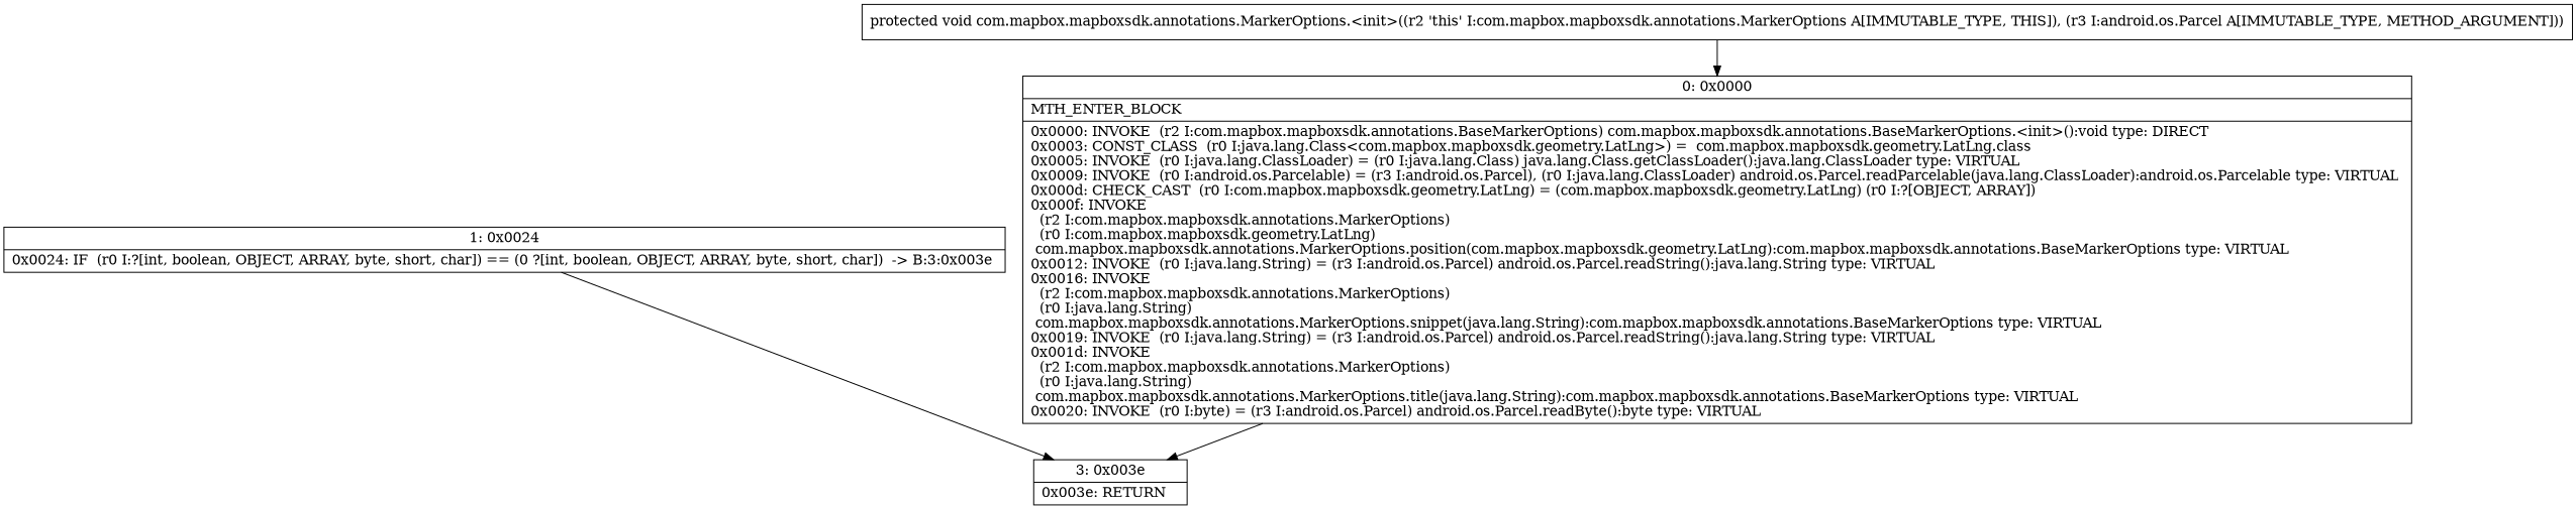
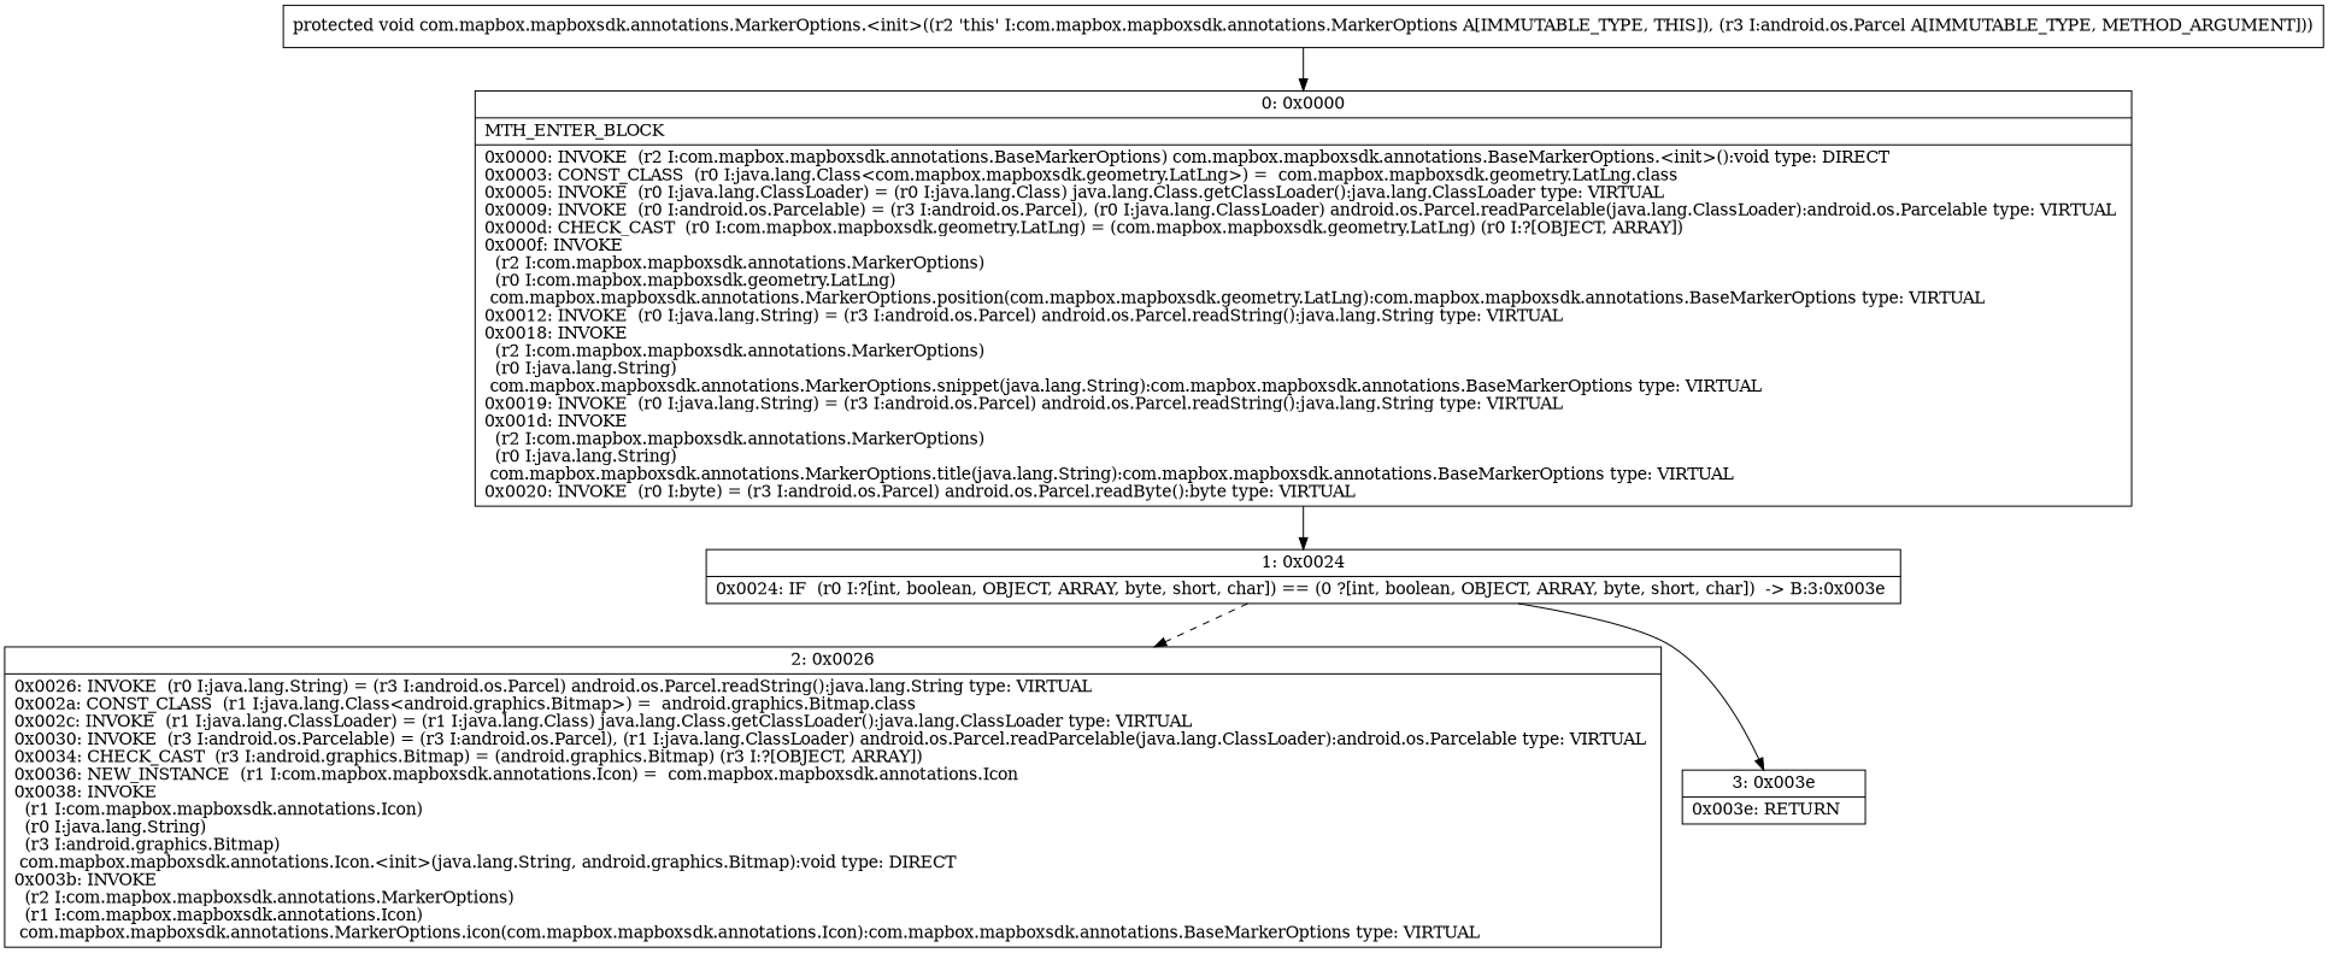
  digraph {
    node [shape=record]
-   n1 [label="{0\:\ 0x0000|MTH_ENTER_BLOCK\l|0x0000: INVOKE  (r2 I:com.mapbox.mapboxsdk.annotations.BaseMarkerOptions) com.mapbox.mapboxsdk.annotations.BaseMarkerOptions.\<init\>():void type: DIRECT \l0x0003: CONST_CLASS  (r0 I:java.lang.Class\<com.mapbox.mapboxsdk.geometry.LatLng\>) =  com.mapbox.mapboxsdk.geometry.LatLng.class \l0x0005: INVOKE  (r0 I:java.lang.ClassLoader) = (r0 I:java.lang.Class) java.lang.Class.getClassLoader():java.lang.ClassLoader type: VIRTUAL \l0x0009: INVOKE  (r0 I:android.os.Parcelable) = (r3 I:android.os.Parcel), (r0 I:java.lang.ClassLoader) android.os.Parcel.readParcelable(java.lang.ClassLoader):android.os.Parcelable type: VIRTUAL \l0x000d: CHECK_CAST  (r0 I:com.mapbox.mapboxsdk.geometry.LatLng) = (com.mapbox.mapboxsdk.geometry.LatLng) (r0 I:?[OBJECT, ARRAY]) \l0x000f: INVOKE  \l  (r2 I:com.mapbox.mapboxsdk.annotations.MarkerOptions)\l  (r0 I:com.mapbox.mapboxsdk.geometry.LatLng)\l com.mapbox.mapboxsdk.annotations.MarkerOptions.position(com.mapbox.mapboxsdk.geometry.LatLng):com.mapbox.mapboxsdk.annotations.BaseMarkerOptions type: VIRTUAL \l0x0012: INVOKE  (r0 I:java.lang.String) = (r3 I:android.os.Parcel) android.os.Parcel.readString():java.lang.String type: VIRTUAL \l0x0016: INVOKE  \l  (r2 I:com.mapbox.mapboxsdk.annotations.MarkerOptions)\l  (r0 I:java.lang.String)\l com.mapbox.mapboxsdk.annotations.MarkerOptions.snippet(java.lang.String):com.mapbox.mapboxsdk.annotations.BaseMarkerOptions type: VIRTUAL \l0x0019: INVOKE  (r0 I:java.lang.String) = (r3 I:android.os.Parcel) android.os.Parcel.readString():java.lang.String type: VIRTUAL \l0x001d: INVOKE  \l  (r2 I:com.mapbox.mapboxsdk.annotations.MarkerOptions)\l  (r0 I:java.lang.String)\l com.mapbox.mapboxsdk.annotations.MarkerOptions.title(java.lang.String):com.mapbox.mapboxsdk.annotations.BaseMarkerOptions type: VIRTUAL \l0x0020: INVOKE  (r0 I:byte) = (r3 I:android.os.Parcel) android.os.Parcel.readByte():byte type: VIRTUAL \l}"]
+   n1 [label="{0\:\ 0x0000|MTH_ENTER_BLOCK\l|0x0000: INVOKE  (r2 I:com.mapbox.mapboxsdk.annotations.BaseMarkerOptions) com.mapbox.mapboxsdk.annotations.BaseMarkerOptions.\<init\>():void type: DIRECT \l0x0003: CONST_CLASS  (r0 I:java.lang.Class\<com.mapbox.mapboxsdk.geometry.LatLng\>) =  com.mapbox.mapboxsdk.geometry.LatLng.class \l0x0005: INVOKE  (r0 I:java.lang.ClassLoader) = (r0 I:java.lang.Class) java.lang.Class.getClassLoader():java.lang.ClassLoader type: VIRTUAL \l0x0009: INVOKE  (r0 I:android.os.Parcelable) = (r3 I:android.os.Parcel), (r0 I:java.lang.ClassLoader) android.os.Parcel.readParcelable(java.lang.ClassLoader):android.os.Parcelable type: VIRTUAL \l0x000d: CHECK_CAST  (r0 I:com.mapbox.mapboxsdk.geometry.LatLng) = (com.mapbox.mapboxsdk.geometry.LatLng) (r0 I:?[OBJECT, ARRAY]) \l0x000f: INVOKE  \l  (r2 I:com.mapbox.mapboxsdk.annotations.MarkerOptions)\l  (r0 I:com.mapbox.mapboxsdk.geometry.LatLng)\l com.mapbox.mapboxsdk.annotations.MarkerOptions.position(com.mapbox.mapboxsdk.geometry.LatLng):com.mapbox.mapboxsdk.annotations.BaseMarkerOptions type: VIRTUAL \l0x0012: INVOKE  (r0 I:java.lang.String) = (r3 I:android.os.Parcel) android.os.Parcel.readString():java.lang.String type: VIRTUAL \l0x0018: INVOKE  \l  (r2 I:com.mapbox.mapboxsdk.annotations.MarkerOptions)\l  (r0 I:java.lang.String)\l com.mapbox.mapboxsdk.annotations.MarkerOptions.snippet(java.lang.String):com.mapbox.mapboxsdk.annotations.BaseMarkerOptions type: VIRTUAL \l0x0019: INVOKE  (r0 I:java.lang.String) = (r3 I:android.os.Parcel) android.os.Parcel.readString():java.lang.String type: VIRTUAL \l0x001d: INVOKE  \l  (r2 I:com.mapbox.mapboxsdk.annotations.MarkerOptions)\l  (r0 I:java.lang.String)\l com.mapbox.mapboxsdk.annotations.MarkerOptions.title(java.lang.String):com.mapbox.mapboxsdk.annotations.BaseMarkerOptions type: VIRTUAL \l0x0020: INVOKE  (r0 I:byte) = (r3 I:android.os.Parcel) android.os.Parcel.readByte():byte type: VIRTUAL \l}"]
    n2 [label="{1\:\ 0x0024|0x0024: IF  (r0 I:?[int, boolean, OBJECT, ARRAY, byte, short, char]) == (0 ?[int, boolean, OBJECT, ARRAY, byte, short, char])  \-\> B:3:0x003e \l}"]
+   n3 [label="{2\:\ 0x0026|0x0026: INVOKE  (r0 I:java.lang.String) = (r3 I:android.os.Parcel) android.os.Parcel.readString():java.lang.String type: VIRTUAL \l0x002a: CONST_CLASS  (r1 I:java.lang.Class\<android.graphics.Bitmap\>) =  android.graphics.Bitmap.class \l0x002c: INVOKE  (r1 I:java.lang.ClassLoader) = (r1 I:java.lang.Class) java.lang.Class.getClassLoader():java.lang.ClassLoader type: VIRTUAL \l0x0030: INVOKE  (r3 I:android.os.Parcelable) = (r3 I:android.os.Parcel), (r1 I:java.lang.ClassLoader) android.os.Parcel.readParcelable(java.lang.ClassLoader):android.os.Parcelable type: VIRTUAL \l0x0034: CHECK_CAST  (r3 I:android.graphics.Bitmap) = (android.graphics.Bitmap) (r3 I:?[OBJECT, ARRAY]) \l0x0036: NEW_INSTANCE  (r1 I:com.mapbox.mapboxsdk.annotations.Icon) =  com.mapbox.mapboxsdk.annotations.Icon \l0x0038: INVOKE  \l  (r1 I:com.mapbox.mapboxsdk.annotations.Icon)\l  (r0 I:java.lang.String)\l  (r3 I:android.graphics.Bitmap)\l com.mapbox.mapboxsdk.annotations.Icon.\<init\>(java.lang.String, android.graphics.Bitmap):void type: DIRECT \l0x003b: INVOKE  \l  (r2 I:com.mapbox.mapboxsdk.annotations.MarkerOptions)\l  (r1 I:com.mapbox.mapboxsdk.annotations.Icon)\l com.mapbox.mapboxsdk.annotations.MarkerOptions.icon(com.mapbox.mapboxsdk.annotations.Icon):com.mapbox.mapboxsdk.annotations.BaseMarkerOptions type: VIRTUAL \l}"]
    n4 [label="{3\:\ 0x003e|0x003e: RETURN   \l}"]
    n5 [label="{protected void com.mapbox.mapboxsdk.annotations.MarkerOptions.\<init\>((r2 'this' I:com.mapbox.mapboxsdk.annotations.MarkerOptions A[IMMUTABLE_TYPE, THIS]), (r3 I:android.os.Parcel A[IMMUTABLE_TYPE, METHOD_ARGUMENT])) }"]
-   n1 -> n4
+   n1 -> n2
+   n2 -> n3 [style=dashed]
    n2 -> n4
    n5 -> n1
  }
